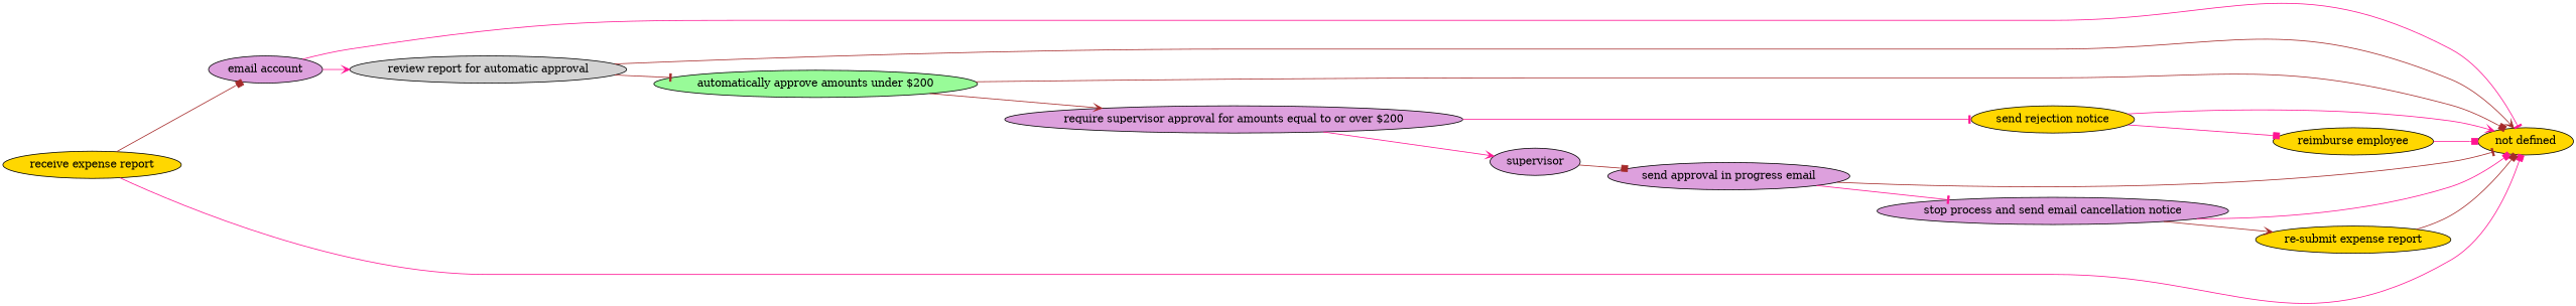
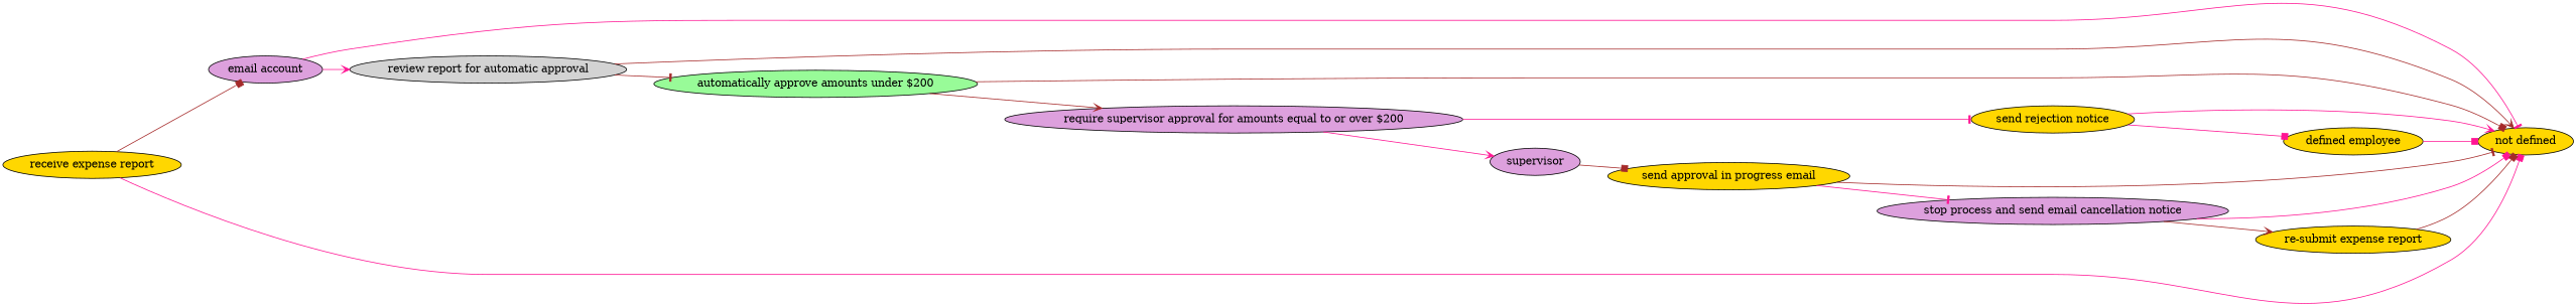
  strict digraph {
    rankdir=LR
    node [fillcolor=gold style=filled]
    edge [arrowhead=box attrs="{'type': 'actor performer', 'label': 'actor performer'}" color=deeppink]
    "receive expense report" [attrs="{'type': 'Activity', 'label': 'receive expense report'}"]
    n2 [attrs="{'type': 'Activity', 'label': 'create account'}" fillcolor=plum label="email account"]
    "not defined" [attrs="{'type': 'Actor', 'label': 'not defined'}"]
    "review report for automatic approval" [attrs="{'type': 'Activity', 'label': 'review report for automatic approval'}" fillcolor=lightgrey]
    "automatically approve amounts under $200" [attrs="{'type': 'Activity', 'label': 'automatically approve amounts under $200'}" fillcolor=palegreen]
    "require supervisor approval for amounts equal to or over $200" [attrs="{'type': 'Activity', 'label': 'require supervisor approval for amounts equal to or over $200'}" fillcolor=plum]
    "send rejection notice" [attrs="{'type': 'Activity', 'label': 'send rejection notice'}"]
    supervisor [attrs="{'type': 'Actor', 'label': 'supervisor'}" fillcolor=plum]
-   "reimburse employee" [attrs="{'type': 'Activity', 'label': 'reimburse employee'}"]
-   "send approval in progress email" [attrs="{'type': 'Activity', 'label': 'send approval in progress email'}" fillcolor=plum]
+   "reimburse employee" [attrs="{'type': 'Activity', 'label': 'reimburse employee'}" label="defined employee"]
+   "send approval in progress email" [attrs="{'type': 'Activity', 'label': 'send approval in progress email'}"]
    "stop process and send email cancellation notice" [attrs="{'type': 'Activity', 'label': 'stop process and send email cancellation notice'}" fillcolor=plum]
    "re-submit expense report" [attrs="{'type': 'Activity', 'label': 're-submit expense report'}"]
    "receive expense report" -> n2 [attrs="{'type': 'flow', 'label': 'flow'}" color=brown]
    "receive expense report" -> "not defined"
    n2 -> "not defined" [arrowhead=tee]
    n2 -> "review report for automatic approval" [arrowhead=vee attrs="{'type': 'flow', 'label': 'flow'}"]
    "review report for automatic approval" -> "not defined" [arrowhead=vee color=brown]
    "review report for automatic approval" -> "automatically approve amounts under $200" [arrowhead=tee attrs="{'type': 'flow', 'label': 'flow'}" color=brown]
    "automatically approve amounts under $200" -> "not defined" [color=brown]
    "automatically approve amounts under $200" -> "require supervisor approval for amounts equal to or over $200" [arrowhead=vee attrs="{'type': 'flow', 'label': 'flow'}" color=brown]
    "require supervisor approval for amounts equal to or over $200" -> "send rejection notice" [arrowhead=tee attrs="{'type': 'flow', 'label': 'flow'}"]
    "require supervisor approval for amounts equal to or over $200" -> supervisor [arrowhead=vee]
    "send rejection notice" -> "not defined" [arrowhead=vee]
    "send rejection notice" -> "reimburse employee" [attrs="{'type': 'flow', 'label': 'flow'}"]
    supervisor -> "send approval in progress email" [attrs="{'type': 'flow', 'label': 'flow'}" color=brown]
    "reimburse employee" -> "not defined"
    "send approval in progress email" -> "not defined" [arrowhead=tee color=brown]
    "send approval in progress email" -> "stop process and send email cancellation notice" [arrowhead=tee attrs="{'type': 'flow', 'label': 'flow'}"]
    "stop process and send email cancellation notice" -> "not defined"
    "stop process and send email cancellation notice" -> "re-submit expense report" [arrowhead=vee attrs="{'type': 'flow', 'label': 'flow'}" color=brown]
    "re-submit expense report" -> "not defined" [color=brown]
  }
